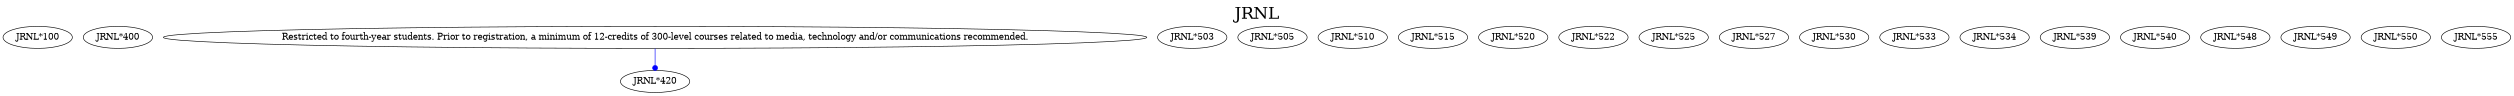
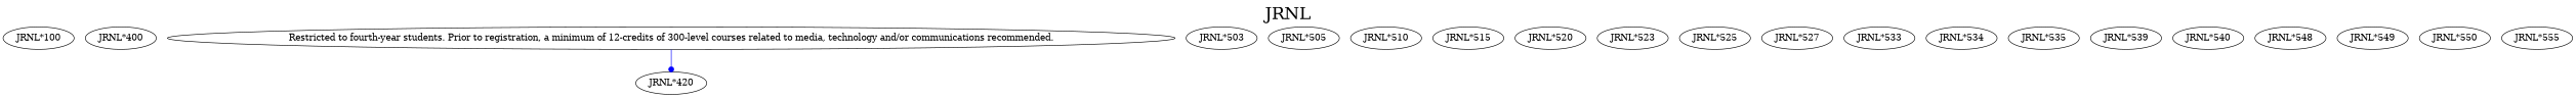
  digraph {
    fontsize=27
    label=JRNL
    labelloc=t
    "JRNL*100"
    "JRNL*400"
    "Restricted to fourth-year students. Prior to registration, a minimum of 12-credits of 300-level courses related to media, technology and/or communications recommended."
    "JRNL*420"
    "JRNL*503"
    "JRNL*505"
    "JRNL*510"
    "JRNL*515"
    "JRNL*520"
-   "JRNL*523" [label="JRNL*522"]
+   "JRNL*523"
    "JRNL*525"
    "JRNL*527"
-   "JRNL*530"
    "JRNL*533"
    "JRNL*534"
+   "JRNL*535"
    "JRNL*539"
    "JRNL*540"
    "JRNL*548"
    "JRNL*549"
    "JRNL*550"
    "JRNL*555"
    "Restricted to fourth-year students. Prior to registration, a minimum of 12-credits of 300-level courses related to media, technology and/or communications recommended." -> "JRNL*420" [style=solid color=blue arrowhead=dot]
  }
